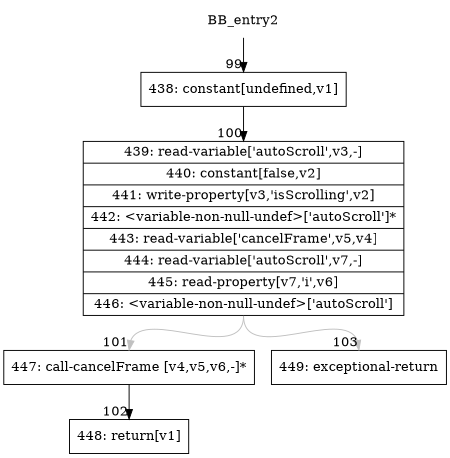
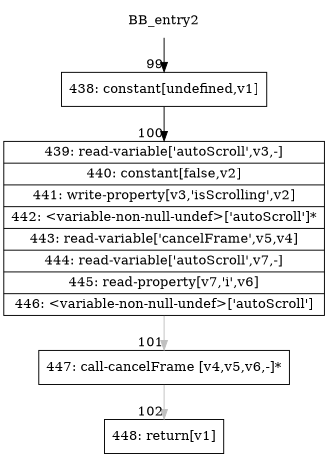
  digraph {
    rankdir=TD
    node [shape=record]
    edge [headport=n tailport=s]
    n1 [label=BB_entry2 shape=none]
    n2 [label="{438: constant[undefined,v1]}"]
    n3 [label="{439: read-variable['autoScroll',v3,-]|440: constant[false,v2]|441: write-property[v3,'isScrolling',v2]|442: \<variable-non-null-undef\>['autoScroll']*|443: read-variable['cancelFrame',v5,v4]|444: read-variable['autoScroll',v7,-]|445: read-property[v7,'i',v6]|446: \<variable-non-null-undef\>['autoScroll']}"]
    n4 [label="{447: call-cancelFrame [v4,v5,v6,-]*}"]
-   n5 [label="{449: exceptional-return}"]
    n6 [label="{448: return[v1]}"]
    n1 -> n2 [headlabel="    99"]
    n2 -> n3 [headlabel="      100"]
    n3 -> n4 [color=gray headlabel="      101"]
-   n3 -> n5 [color=gray headlabel="      103"]
-   n4 -> n6 [headlabel="      102"]
+   n4 -> n6 [headlabel="      102" color=gray]
  }
